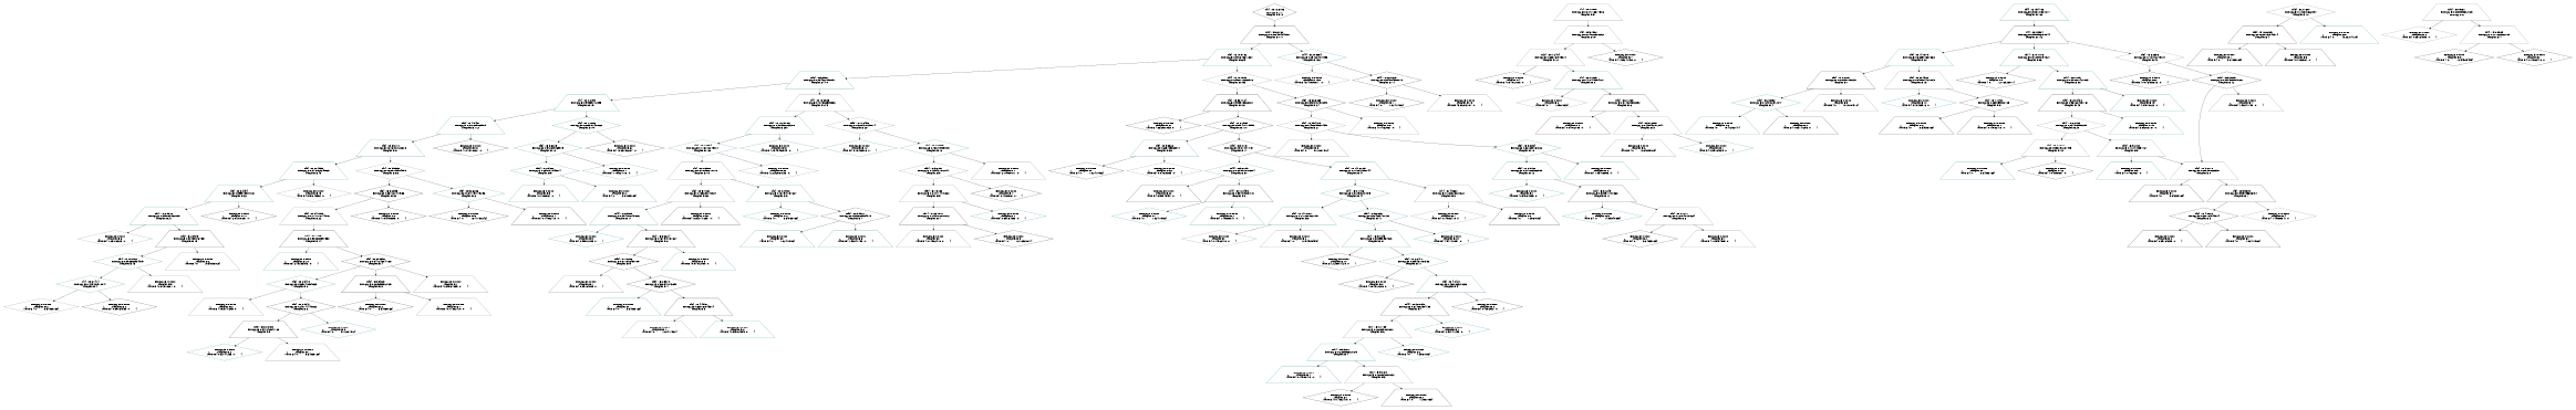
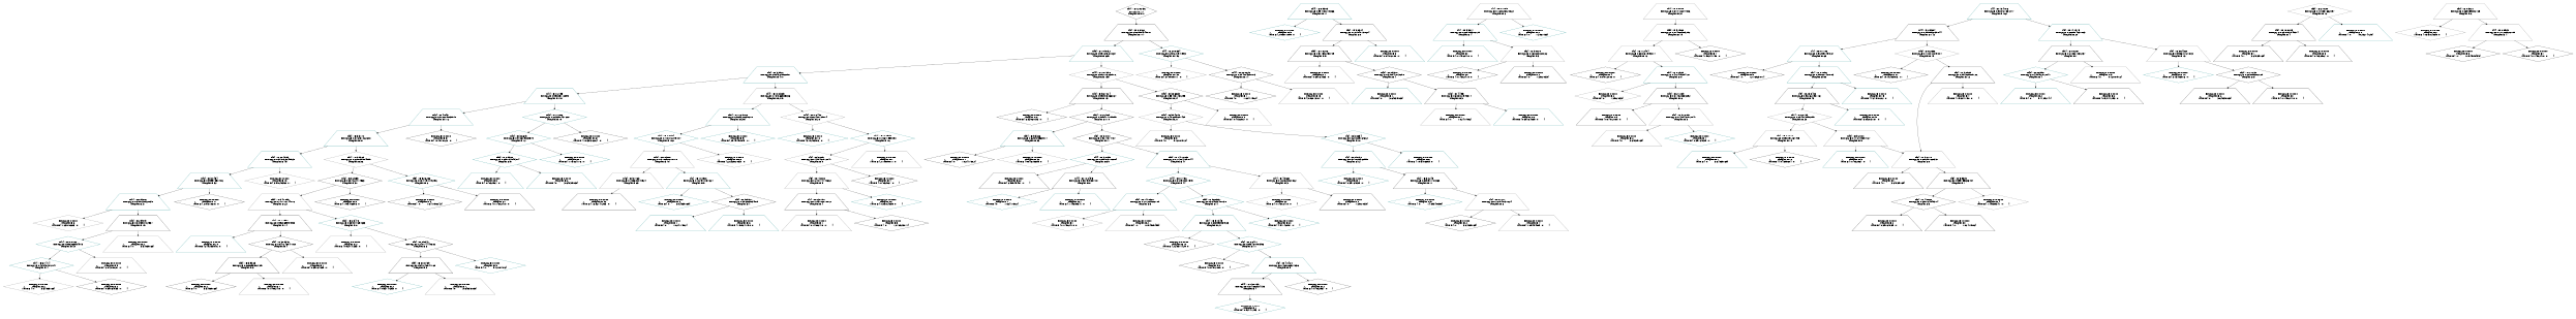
  digraph {
    node [color=teal shape=trapezium]
    edge [arrowhead=normal]
    n1 [color=black label="X[7] <= 12.6736\nentropy = 1.0\nsamples = 970" shape=diamond]
    n2 [color=black label="X[2] <= 6.8760\nentropy = 0.967954345007\nsamples = 777"]
    n3 [label="X[5] <= 10.5732\nentropy = 0.991643611637\nsamples = 625"]
    n4 [label="X[4] <= 20.8654\nentropy = 0.254221941993\nsamples = 152" shape=diamond]
    n5 [label="X[6] <= 3.9527\nentropy = 0.934327552897\nsamples = 470"]
    n6 [color=gray40 label="X[4] <= 18.7596\nentropy = 0.952113668976\nsamples = 155" shape=diamond]
    n7 [color=gray40 label="entropy = 0.0000\nsamples = 138\nvalue = [ 37.0989011   0.       ]" shape=diamond]
    n8 [color=black label="X[4] <= 22.0619\nentropy = 0.904884590073\nsamples = 14" shape=diamond]
    n9 [label="X[1] <= 0.2195\nentropy = 0.99835112895\nsamples = 191"]
    n10 [color=gray40 label="X[4] <= 18.8385\nentropy = 0.787366585836\nsamples = 279"]
    n11 [color=black label="X[8] <= 56.7024\nentropy = 0.998913866064\nsamples = 131"]
    n12 [color=black label="X[5] <= 38.6869\nentropy = 0.554031430295\nsamples = 24" shape=diamond]
    n13 [label="X[2] <= 4.8431\nentropy = 0.972609069579\nsamples = 112"]
    n14 [label="X[2] <= 1.1888\nentropy = 0.603357437668\nsamples = 79" shape=diamond]
    n15 [label="X[8] <= 112.9706\nentropy = 0.569320238278\nsamples = 251"]
    n16 [color=gray40 label="X[5] <= -1.0456\nentropy = 0.922420129874\nsamples = 28" shape=diamond]
    n17 [label="X[3] <= 3.3170\nentropy = 0.876431022608\nsamples = 81"]
    n18 [color=black label="entropy = -0.0000\nsamples = 31\nvalue = [ 10.1978022   0.       ]" shape=diamond]
    n19 [label="X[3] <= 3.6615\nentropy = 0.972609069579\nsamples = 12" shape=diamond]
    n20 [color=black label="entropy = -0.0000\nsamples = 67\nvalue = [ 18.63736264   0.        ]" shape=diamond]
    n21 [label="X[9] <= 20.4695\nentropy = 0.973732645923\nsamples = 45"]
    n22 [color=gray40 label="X[7] <= 9.9365\nentropy = 0.629105904599\nsamples = 36" shape=diamond]
    n23 [label="X[3] <= 3.0454\nentropy = 0.999973504061\nsamples = 32"]
    n24 [color=gray40 label="entropy = 0.0000\nsamples = 13\nvalue = [ 3.51648352  0.        ]" shape=diamond]
    n25 [color=black label="X[6] <= 3.2355\nentropy = 0.837022414563\nsamples = 30" shape=diamond]
    n26 [label="X[9] <= 52.6286\nentropy = 0.0847190179296\nsamples = 6" shape=diamond]
    n27 [label="X[7] <= 0.9316\nentropy = 0.955123922039\nsamples = 21"]
    n28 [color=black label="entropy = 0.0000\nsamples = 11\nvalue = [ 2.81318681  0.        ]" shape=diamond]
    n29 [color=gray40 label="entropy = 0.0000\nsamples = 6\nvalue = [ 1.23076923  0.        ]" shape=diamond]
    n30 [color=black label="X[3] <= 2.9979\nentropy = 0.884350764537\nsamples = 15"]
    n31 [label="X[1] <= -0.0182\nentropy = 0.996363934915\nsamples = 13" shape=diamond]
    n32 [color=gray40 label="entropy = 0.0000\nsamples = 2\nvalue = [ 0.          3.64835165]"]
    n33 [label="X[7] <= 6.7414\nentropy = 0.429461972047\nsamples = 4" shape=diamond]
    n34 [color=gray40 label="entropy = -0.0000\nsamples = 9\nvalue = [ 2.81318681  0.        ]"]
    n35 [color=gray40 label="entropy = 0.0000\nsamples = 2\nvalue = [ 0.          3.64835165]" shape=diamond]
    n36 [color=black label="entropy = -0.0000\nsamples = 2\nvalue = [ 0.35164835  0.        ]" shape=diamond]
    n37 [color=gray40 label="X[9] <= 34.7059\nentropy = 0.717176744016\nsamples = 22"]
    n38 [color=black label="entropy = 0.0000\nsamples = 8\nvalue = [ 1.93406593  0.        ]" shape=diamond]
    n39 [color=black label="entropy = 0.0000\nsamples = 5\nvalue = [  0.          16.41758242]" shape=diamond]
    n40 [color=black label="entropy = 0.0000\nsamples = 1\nvalue = [ 0.17582418  0.        ]"]
    n41 [color=black label="X[0] <= 1.1951\nentropy = 0.992869997558\nsamples = 14"]
    n42 [label="X[6] <= 2.3478\nentropy = 0.389047654633\nsamples = 8" shape=diamond]
    n43 [label="entropy = 0.0000\nsamples = 10\nvalue = [ 2.46153846  0.        ]"]
    n44 [color=black label="X[9] <= 30.9351\nentropy = 0.547246947168\nsamples = 4" shape=diamond]
    n45 [color=gray40 label="entropy = 0.0000\nsamples = 2\nvalue = [ 0.52747253  0.        ]"]
    n46 [color=black label="X[0] <= 0.9347\nentropy = 0.240774440682\nsamples = 6" shape=diamond]
    n47 [color=black label="X[3] <= 3.9323\nentropy = 0.269055302725\nsamples = 3"]
    n48 [color=gray40 label="entropy = -0.0000\nsamples = 1\nvalue = [ 0.35164835  0.        ]"]
    n49 [color=black label="entropy = 0.0000\nsamples = 2\nvalue = [ 0.          3.64835165]" shape=diamond]
    n50 [color=gray40 label="entropy = -0.0000\nsamples = 1\nvalue = [ 0.17582418  0.        ]"]
    n51 [color=black label="X[9] <= 80.8739\nentropy = 0.547246947168\nsamples = 3"]
    n52 [label="entropy = 0.0000\nsamples = 3\nvalue = [ 0.          9.12087912]" shape=diamond]
    n53 [label="entropy = 0.0000\nsamples = 2\nvalue = [ 0.52747253  0.        ]" shape=diamond]
    n54 [color=gray40 label="entropy = -0.0000\nsamples = 1\nvalue = [ 0.          3.64835165]"]
    n55 [label="X[6] <= 2.9320\nentropy = 0.638161945314\nsamples = 5" shape=diamond]
    n56 [label="entropy = -0.0000\nsamples = 7\nvalue = [ 1.75824176  0.        ]" shape=diamond]
    n57 [label="entropy = 0.0000\nsamples = 3\nvalue = [ 0.7032967  0.       ]"]
    n58 [label="entropy = 0.0000\nsamples = 2\nvalue = [ 0.          3.64835165]"]
    n59 [label="X[0] <= 0.8894\nentropy = 0.713042249004\nsamples = 160" shape=diamond]
    n60 [label="entropy = 0.0000\nsamples = 91\nvalue = [ 25.49450549   0.        ]" shape=diamond]
    n61 [label="entropy = 0.0000\nsamples = 12\nvalue = [ 3.16483516  0.        ]" shape=diamond]
    n62 [label="X[1] <= -0.0585\nentropy = 0.736419590901\nsamples = 16" shape=diamond]
    n63 [color=gray40 label="X[0] <= 0.8388\nentropy = 0.910252218778\nsamples = 78"]
    n64 [color=gray40 label="entropy = 0.0000\nsamples = 82\nvalue = [ 22.32967033   0.        ]" shape=diamond]
    n65 [color=gray40 label="X[6] <= 5.7763\nentropy = 0.733680040524\nsamples = 69"]
    n66 [label="X[2] <= -0.0908\nentropy = 0.767940137624\nsamples = 9"]
    n67 [label="X[4] <= 8.9305\nentropy = 0.994186148366\nsamples = 17"]
    n68 [color=black label="entropy = 0.0000\nsamples = 52\nvalue = [ 16.52747253   0.        ]"]
    n69 [label="entropy = 0.0000\nsamples = 2\nvalue = [ 0.          3.64835165]" shape=diamond]
    n70 [color=black label="X[5] <= -5.5517\nentropy = 0.996363934915\nsamples = 7" shape=diamond]
    n71 [label="entropy = 0.0000\nsamples = 9\nvalue = [ 2.98901099  0.        ]" shape=diamond]
    n72 [color=black label="X[2] <= 3.8324\nentropy = 0.767940137624\nsamples = 8"]
-   n73 [color=black label="X[5] <= 1.8206\nentropy = 0.511506458709\nsamples = 5" shape=diamond]
+   n73 [color=black label="X[5] <= 1.8206\nentropy = 0.511506458709\nsamples = 5"]
    n74 [label="entropy = 0.0000\nsamples = 3\nvalue = [ 0.87912088  0.        ]"]
    n75 [color=gray40 label="entropy = 0.0000\nsamples = 1\nvalue = [ 0.35164835  0.        ]"]
    n76 [color=black label="X[3] <= 2.5370\nentropy = 0.328941073658\nsamples = 4" shape=diamond]
    n77 [label="entropy = 0.0000\nsamples = 1\nvalue = [ 0.          3.64835165]"]
    n78 [color=black label="X[6] <= 4.4951\nentropy = 0.638161945314\nsamples = 3"]
    n79 [color=gray40 label="entropy = 0.0000\nsamples = 1\nvalue = [ 0.          1.82417582]"]
    n80 [label="entropy = -0.0000\nsamples = 2\nvalue = [ 0.35164835  0.        ]"]
    n81 [label="entropy = 0.0000\nsamples = 1\nvalue = [ 0.          1.82417582]"]
    n82 [label="entropy = 0.0000\nsamples = 6\nvalue = [ 1.58241758  0.        ]"]
    n83 [color=gray40 label="X[3] <= 3.0291\nentropy = 0.429461972047\nsamples = 9" shape=diamond]
    n84 [color=gray40 label="entropy = 0.0000\nsamples = 7\nvalue = [ 2.10989011  0.        ]"]
    n85 [color=gray40 label="X[5] <= 7.3088\nentropy = 0.240774440682\nsamples = 5"]
    n86 [color=black label="entropy = -0.0000\nsamples = 4\nvalue = [ 0.7032967  0.       ]" shape=diamond]
    n87 [color=black label="X[7] <= -23.1971\nentropy = 0.103700870812\nsamples = 4"]
    n88 [label="entropy = -0.0000\nsamples = 1\nvalue = [ 0.35164835  0.        ]" shape=diamond]
    n89 [color=gray40 label="entropy = 0.0000\nsamples = 1\nvalue = [ 0.17582418  0.        ]"]
    n90 [color=black label="entropy = 0.0000\nsamples = 3\nvalue = [  0.          12.76923077]" shape=diamond]
    n91 [color=black label="entropy = 0.0000\nsamples = 21\nvalue = [ 6.32967033  0.        ]" shape=diamond]
    n92 [color=black label="X[6] <= 2.7965\nentropy = 0.985471779955\nsamples = 110" shape=diamond]
    n93 [color=gray40 label="X[8] <= 55.4215\nentropy = 0.496299651435\nsamples = 21" shape=diamond]
    n94 [color=gray40 label="entropy = 0.0000\nsamples = 3\nvalue = [ 0.7032967  0.       ]"]
    n95 [label="X[9] <= 9.3326\nentropy = 0.625405568914\nsamples = 33"]
    n96 [color=black label="X[3] <= 3.0181\nentropy = 0.9214874737\nsamples = 77" shape=diamond]
    n97 [color=black label="entropy = 0.0000\nsamples = 1\nvalue = [ 0.          1.82417582]" shape=diamond]
    n98 [color=gray40 label="entropy = -0.0000\nsamples = 32\nvalue = [ 9.84615385  0.        ]" shape=diamond]
    n99 [label="X[4] <= 9.8199\nentropy = 0.695913706884\nsamples = 30" shape=diamond]
    n100 [label="X[8] <= 147.0765\nentropy = 0.773641398744\nsamples = 47"]
    n101 [color=black label="entropy = 0.0000\nsamples = 22\nvalue = [ 6.50549451  0.        ]"]
    n102 [color=black label="X[4] <= 10.2495\nentropy = 0.987915387001\nsamples = 8"]
    n103 [label="X[4] <= 0.7796\nentropy = 0.842919201575\nsamples = 44" shape=diamond]
    n104 [color=gray40 label="X[7] <= 4.9680\nentropy = 0.160823020822\nsamples = 3"]
    n105 [label="entropy = 0.0000\nsamples = 1\nvalue = [ 0.          1.82417582]" shape=diamond]
    n106 [label="entropy = -0.0000\nsamples = 7\nvalue = [ 1.40659341  0.        ]"]
    n107 [label="X[9] <= 147.6917\nentropy = 0.117220922185\nsamples = 3"]
    n108 [label="X[9] <= 56.6597\nentropy = 0.964609481738\nsamples = 41" shape=diamond]
    n109 [color=gray40 label="entropy = 0.0000\nsamples = 1\nvalue = [ 0.17582418  0.        ]" shape=diamond]
    n110 [color=black label="entropy = 0.0000\nsamples = 2\nvalue = [ 0.         7.2967033]"]
    n111 [color=gray40 label="entropy = 0.0000\nsamples = 1\nvalue = [ 0.17582418  0.        ]" shape=diamond]
    n112 [color=gray40 label="entropy = 0.0000\nsamples = 2\nvalue = [  0.          10.94505495]"]
    n113 [label="X[7] <= 5.1345\nentropy = 0.803993937523\nsamples = 21"]
    n114 [label="entropy = 0.0000\nsamples = 20\nvalue = [ 4.57142857  0.        ]" shape=diamond]
    n115 [color=black label="entropy = 0.0000\nsamples = 10\nvalue = [ 2.28571429  0.        ]" shape=diamond]
    n116 [label="X[2] <= 2.6471\nentropy = 0.595467051356\nsamples = 11" shape=diamond]
    n117 [color=black label="entropy = 0.0000\nsamples = 2\nvalue = [ 0.87912088  0.        ]" shape=diamond]
    n118 [label="X[3] <= 4.0420\nentropy = 0.462066327636\nsamples = 9"]
    n119 [color=black label="X[4] <= 15.0733\nentropy = 0.314682604135\nsamples = 7"]
    n120 [color=black label="entropy = 0.0000\nsamples = 2\nvalue = [ 0.7032967  0.       ]" shape=diamond]
    n121 [color=gray40 label="X[1] <= 0.1789\nentropy = 0.160823020822\nsamples = 6"]
    n122 [label="entropy = 0.0000\nsamples = 1\nvalue = [ 0.52747253  0.        ]" shape=diamond]
    n123 [label="X[7] <= 9.3877\nentropy = 0.269055302725\nsamples = 4"]
    n124 [label="entropy = -0.0000\nsamples = 2\nvalue = [ 0.         7.2967033]" shape=diamond]
    n125 [label="entropy = 0.0000\nsamples = 1\nvalue = [ 0.17582418  0.        ]"]
    n126 [color=gray40 label="X[2] <= 5.0670\nentropy = 0.160823020822\nsamples = 3"]
    n127 [color=black label="entropy = 0.0000\nsamples = 1\nvalue = [ 0.17582418  0.        ]" shape=diamond]
    n128 [color=black label="entropy = 0.0000\nsamples = 2\nvalue = [ 0.         7.2967033]"]
    n129 [color=gray40 label="entropy = 0.0000\nsamples = 3\nvalue = [ 0.          9.12087912]"]
    n130 [label="X[3] <= 3.8854\nentropy = 0.621689164602\nsamples = 18" shape=diamond]
    n131 [label="X[3] <= 2.5792\nentropy = 0.371823362599\nsamples = 12"]
    n132 [label="entropy = 0.0000\nsamples = 6\nvalue = [ 1.93406593  0.        ]"]
    n133 [label="entropy = 0.0000\nsamples = 1\nvalue = [ 0.35164835  0.        ]" shape=diamond]
    n134 [color=black label="X[2] <= 3.0249\nentropy = 0.305911700368\nsamples = 11"]
    n135 [label="entropy = 0.0000\nsamples = 5\nvalue = [  0.          14.59340659]" shape=diamond]
    n136 [color=gray40 label="X[0] <= 0.7177\nentropy = 0.767940137624\nsamples = 6"]
    n137 [color=black label="entropy = 0.0000\nsamples = 2\nvalue = [ 0.          3.64835165]" shape=diamond]
    n138 [color=gray40 label="entropy = 0.0000\nsamples = 4\nvalue = [ 1.05494505  0.        ]"]
    n139 [color=black label="entropy = 0.0000\nsamples = 1\nvalue = [ 0.          1.82417582]" shape=diamond]
    n140 [color=gray40 label="entropy = 0.0000\nsamples = 13\nvalue = [ 3.86813187  0.        ]"]
    n141 [color=gray40 label="X[1] <= 0.0008\nentropy = 0.344716377506\nsamples = 31"]
    n142 [color=gray40 label="X[5] <= 5.1582\nentropy = 0.814828383292\nsamples = 19"]
    n143 [label="X[4] <= 15.4786\nentropy = 0.988721334277\nsamples = 162"]
    n144 [color=black label="X[4] <= 2.9584\nentropy = 0.998593739044\nsamples = 142"]
    n145 [label="X[9] <= 14.1379\nentropy = 0.668904637863\nsamples = 20"]
    n146 [color=gray40 label="X[3] <= 2.7600\nentropy = 0.100831662097\nsamples = 12" shape=diamond]
    n147 [color=black label="X[9] <= 16.6205\nentropy = 0.638161945314\nsamples = 4"]
    n148 [label="entropy = 0.0000\nsamples = 8\nvalue = [  0.          49.25274725]"]
    n149 [color=gray40 label="X[2] <= -1.2404\nentropy = 0.638161945314\nsamples = 12"]
    n150 [color=black label="entropy = 0.0000\nsamples = 7\nvalue = [ 1.58241758  0.        ]" shape=diamond]
    n151 [color=black label="entropy = 0.0000\nsamples = 1\nvalue = [ 0.          3.64835165]"]
    n152 [color=black label="entropy = -0.0000\nsamples = 3\nvalue = [ 0.7032967  0.       ]"]
    n153 [color=black label="entropy = 0.0000\nsamples = 4\nvalue = [ 0.87912088  0.        ]" shape=diamond]
    n154 [label="X[1] <= 0.1325\nentropy = 0.472419354127\nsamples = 8"]
    n155 [color=gray40 label="entropy = 0.0000\nsamples = 2\nvalue = [ 0.         7.2967033]" shape=diamond]
    n156 [color=black label="X[3] <= 2.7289\nentropy = 0.814828383292\nsamples = 6"]
    n157 [color=black label="entropy = 0.0000\nsamples = 3\nvalue = [ 0.87912088  0.        ]"]
    n158 [color=gray40 label="X[8] <= 97.6857\nentropy = 0.429461972047\nsamples = 3"]
    n159 [color=gray40 label="entropy = 0.0000\nsamples = 2\nvalue = [ 0.          3.64835165]"]
    n160 [label="entropy = 0.0000\nsamples = 1\nvalue = [ 0.35164835  0.        ]" shape=diamond]
    n161 [label="X[1] <= -0.1106\nentropy = 0.912990494827\nsamples = 63"]
    n162 [color=gray40 label="X[6] <= 6.2636\nentropy = 0.713042249004\nsamples = 79" shape=diamond]
    n163 [color=black label="X[0] <= 0.8287\nentropy = 0.218321030237\nsamples = 7"]
    n164 [color=gray40 label="X[9] <= 36.4320\nentropy = 0.998601421803\nsamples = 13"]
    n165 [color=black label="entropy = 0.0000\nsamples = 5\nvalue = [  0.          12.76923077]" shape=diamond]
    n166 [label="X[1] <= 0.1891\nentropy = 0.998601421803\nsamples = 58"]
    n167 [color=black label="entropy = 0.0000\nsamples = 67\nvalue = [ 19.16483516   0.        ]" shape=diamond]
-   n168 [color=black label="X[2] <= 3.2985\nentropy = 0.957369989726\nsamples = 12" shape=diamond]
+   n168 [color=black label="X[2] <= 3.2985\nentropy = 0.957369989726\nsamples = 12"]
    n169 [color=black label="X[9] <= 23.8488\nentropy = 0.961621981161\nsamples = 43"]
    n170 [label="entropy = 0.0000\nsamples = 15\nvalue = [ 4.21978022  0.        ]"]
    n171 [color=gray40 label="X[1] <= 0.0753\nentropy = 0.834913558255\nsamples = 28" shape=diamond]
    n172 [label="entropy = -0.0000\nsamples = 15\nvalue = [ 3.86813187  0.        ]"]
    n173 [color=gray40 label="X[0] <= 0.1070\nentropy = 0.998091267495\nsamples = 19"]
    n174 [color=gray40 label="X[9] <= 9.2000\nentropy = 0.472419354127\nsamples = 9"]
    n175 [label="entropy = 0.0000\nsamples = 1\nvalue = [ 0.          3.64835165]"]
    n176 [color=black label="entropy = 0.0000\nsamples = 18\nvalue = [ 4.04395604  0.        ]" shape=diamond]
    n177 [label="entropy = 0.0000\nsamples = 3\nvalue = [ 0.7032967  0.       ]"]
    n178 [color=gray40 label="X[2] <= 3.6778\nentropy = 0.800257668337\nsamples = 8"]
-   n179 [color=gray40 label="X[0] <= 0.5611\nentropy = 0.269055302725\nentropy = 6"]
+   n179 [color=gray40 label="X[0] <= 0.5611\nentropy = 0.269055302725\nsamples = 6"]
    n180 [color=gray40 label="entropy = 0.0000\nsamples = 2\nvalue = [ 0.35164835  0.        ]" shape=diamond]
    n181 [color=gray40 label="X[4] <= 0.8529\nentropy = 0.117220922185\nsamples = 4"]
    n182 [color=black label="entropy = 0.0000\nsamples = 3\nvalue = [  0.          10.94505495]" shape=diamond]
    n183 [color=black label="entropy = -0.0000\nsamples = 1\nvalue = [ 0.17582418  0.        ]" shape=diamond]
    n184 [color=gray40 label="entropy = 0.0000\nsamples = 4\nvalue = [ 1.58241758  0.        ]"]
    n185 [color=black label="entropy = 0.0000\nsamples = 1\nvalue = [ 0.          3.64835165]"]
    n186 [color=black label="X[5] <= 5.9309\nentropy = 0.999755636484\nsamples = 7"]
    n187 [color=black label="X[2] <= 4.8602\nentropy = 0.638161945314\nsamples = 3" shape=diamond]
    n188 [color=gray40 label="entropy = -0.0000\nsamples = 4\nvalue = [ 1.40659341  0.        ]" shape=diamond]
    n189 [color=black label="entropy = 0.0000\nsamples = 2\nvalue = [ 0.35164835  0.        ]"]
    n190 [color=black label="entropy = -0.0000\nsamples = 1\nvalue = [ 0.          1.82417582]"]
    n191 [label="X[3] <= 2.6998\nentropy = 0.429461972047\nsamples = 4" shape=diamond]
    n192 [color=gray40 label="entropy = 0.0000\nsamples = 3\nvalue = [ 0.          9.12087912]"]
    n193 [label="entropy = 0.0000\nsamples = 10\nvalue = [ 3.16483516  0.        ]" shape=diamond]
    n194 [color=black label="X[2] <= 1.7090\nentropy = 0.269055302725\nsamples = 3" shape=diamond]
    n195 [label="entropy = 0.0000\nsamples = 2\nvalue = [ 0.          5.47252747]"]
    n196 [color=black label="entropy = 0.0000\nsamples = 2\nvalue = [ 0.52747253  0.        ]"]
    n197 [color=black label="entropy = 0.0000\nsamples = 2\nvalue = [ 0.          3.64835165]"]
    n198 [color=black label="entropy = -0.0000\nsamples = 1\nvalue = [ 0.17582418  0.        ]"]
    n1 -> n2 [arrowhead=dot]
    n2 -> n3 [arrowhead=dot]
    n2 -> n4 [arrowhead=dot]
    n3 -> n5 [arrowhead=dot]
    n3 -> n6
    n4 -> n7
    n4 -> n8 [arrowhead=dot]
    n5 -> n9
    n5 -> n10 [arrowhead=dot]
    n6 -> n11
    n6 -> n12 [arrowhead=dot]
    n8 -> n139
    n8 -> n140
    n9 -> n13
    n9 -> n14 [arrowhead=dot]
    n10 -> n15
    n10 -> n16
    n11 -> n91 [arrowhead=dot]
    n11 -> n92 [arrowhead=dot]
    n12 -> n93
    n12 -> n94 [arrowhead=dot]
    n13 -> n17 [arrowhead=dot]
    n13 -> n18 [arrowhead=dot]
    n14 -> n19 [arrowhead=dot]
    n14 -> n20 [arrowhead=dot]
    n15 -> n59 [arrowhead=dot]
    n15 -> n60
    n16 -> n61
    n16 -> n62 [arrowhead=dot]
    n17 -> n21 [arrowhead=dot]
    n17 -> n22
    n19 -> n55 [arrowhead=dot]
    n19 -> n56 [arrowhead=dot]
    n21 -> n23 [arrowhead=dot]
    n21 -> n24 [arrowhead=dot]
    n22 -> n25 [arrowhead=dot]
    n22 -> n26
    n23 -> n27 [arrowhead=dot]
    n23 -> n28
    n25 -> n37
    n25 -> n38 [arrowhead=dot]
    n26 -> n39 [arrowhead=dot]
    n26 -> n40
    n27 -> n29
    n27 -> n30
    n30 -> n31 [arrowhead=dot]
    n30 -> n32
    n31 -> n33
    n31 -> n34
    n33 -> n35 [arrowhead=dot]
    n33 -> n36
    n37 -> n41 [arrowhead=dot]
-   n44 -> n42 [arrowhead=dot]
+   n37 -> n42 [arrowhead=dot]
    n41 -> n43
    n41 -> n44 [arrowhead=dot]
    n42 -> n45
    n42 -> n46 [arrowhead=dot]
    n44 -> n47
    n44 -> n48 [arrowhead=dot]
    n46 -> n51
    n46 -> n52
    n47 -> n49 [arrowhead=dot]
    n47 -> n50 [arrowhead=dot]
    n51 -> n53 [arrowhead=dot]
    n51 -> n54
    n55 -> n57
    n55 -> n58
    n59 -> n63
    n59 -> n64
    n62 -> n83 [arrowhead=dot]
    n62 -> n84
    n63 -> n65
    n63 -> n66 [arrowhead=dot]
-   n65 -> n67
    n65 -> n68
    n66 -> n69 [arrowhead=dot]
    n66 -> n70
    n67 -> n71
    n67 -> n72
    n70 -> n81 [arrowhead=dot]
    n70 -> n82
    n72 -> n73
    n72 -> n74
    n73 -> n75
    n73 -> n76
    n76 -> n77
    n76 -> n78
    n78 -> n79 [arrowhead=dot]
    n78 -> n80
    n83 -> n85 [arrowhead=dot]
    n83 -> n86
    n85 -> n87 [arrowhead=dot]
    n85 -> n88 [arrowhead=dot]
    n87 -> n89
    n87 -> n90
    n92 -> n95
    n92 -> n96 [arrowhead=dot]
    n93 -> n129 [arrowhead=dot]
    n93 -> n130
    n95 -> n97
    n95 -> n98
    n96 -> n99 [arrowhead=dot]
    n96 -> n100 [arrowhead=dot]
    n99 -> n101
    n99 -> n102
    n100 -> n103 [arrowhead=dot]
    n100 -> n104
    n102 -> n105
    n102 -> n106 [arrowhead=dot]
    n103 -> n107 [arrowhead=dot]
    n103 -> n108 [arrowhead=dot]
    n104 -> n109
    n104 -> n110 [arrowhead=dot]
    n107 -> n111 [arrowhead=dot]
    n107 -> n112 [arrowhead=dot]
    n108 -> n113
    n108 -> n114 [arrowhead=dot]
    n113 -> n115
    n113 -> n116
    n116 -> n117 [arrowhead=dot]
    n116 -> n118
    n118 -> n119 [arrowhead=dot]
    n118 -> n120
-   n119 -> n121 [arrowhead=dot]
    n119 -> n122 [arrowhead=dot]
    n121 -> n123 [arrowhead=dot]
    n121 -> n124
    n123 -> n125 [arrowhead=dot]
    n123 -> n126 [arrowhead=dot]
    n126 -> n127
    n126 -> n128
    n130 -> n131 [arrowhead=dot]
    n130 -> n132 [arrowhead=dot]
    n131 -> n133 [arrowhead=dot]
    n131 -> n134 [arrowhead=dot]
    n134 -> n135 [arrowhead=dot]
    n134 -> n136
    n136 -> n137
    n136 -> n138
    n141 -> n142 [arrowhead=dot]
    n142 -> n149 [arrowhead=dot]
    n142 -> n150
    n143 -> n144
-   n144 -> n145
+   n143 -> n145
    n144 -> n161
    n144 -> n162
    n145 -> n163
    n145 -> n164 [arrowhead=dot]
    n146 -> n147
    n146 -> n148 [arrowhead=dot]
    n147 -> n151
    n147 -> n152
    n149 -> n153 [arrowhead=dot]
    n149 -> n154
    n154 -> n155 [arrowhead=dot]
    n154 -> n156
    n156 -> n157 [arrowhead=dot]
    n156 -> n158 [arrowhead=dot]
    n158 -> n159 [arrowhead=dot]
    n158 -> n160 [arrowhead=dot]
    n161 -> n165
    n161 -> n166
    n162 -> n167
    n162 -> n168 [arrowhead=dot]
    n163 -> n191 [arrowhead=dot]
    n163 -> n192 [arrowhead=dot]
    n164 -> n193 [arrowhead=dot]
    n164 -> n194
    n166 -> n169
    n166 -> n170
    n168 -> n178
    n168 -> n184 [arrowhead=dot]
    n169 -> n171
    n169 -> n172
    n171 -> n173 [arrowhead=dot]
    n171 -> n174 [arrowhead=dot]
    n173 -> n175 [arrowhead=dot]
    n173 -> n176
    n174 -> n177
    n174 -> n178 [arrowhead=dot]
    n178 -> n185
    n178 -> n186
    n179 -> n180 [arrowhead=dot]
    n179 -> n181
    n181 -> n182 [arrowhead=dot]
    n181 -> n183
    n186 -> n187 [arrowhead=dot]
    n186 -> n188 [arrowhead=dot]
    n187 -> n189 [arrowhead=dot]
    n187 -> n190
    n191 -> n195
    n191 -> n196
    n194 -> n197 [arrowhead=dot]
    n194 -> n198 [arrowhead=dot]
  }
